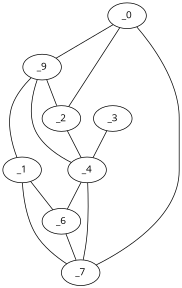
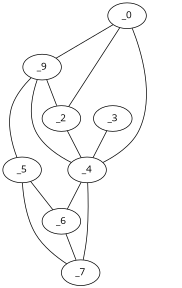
  graph {
    fontname="Open Sans"
    node [fontname="Open Sans" y=15]
    edge [fontname="Open Sans" valence=1]
    _0 [x=18]
    n2 [label=_9 x=19 y=21]
    _2 [x=21 y=50]
    _7 [x=112]
-   _5 [x=110 y=22 label=_1]
+   _5 [x=110 y=22]
    _4 [x=109 y=35]
    _6 [x=111 y=30]
    _3 [x=29 y=104]
    _0 -- n2 [valence=2]
    _0 -- _2
-   _0 -- _7
+   _0 -- _4
    n2 -- _2 [valence=2]
    n2 -- _5 [valence=2]
    n2 -- _4 [valence=2]
    _2 -- _4
    _5 -- _7
    _5 -- _6 [valence=2]
    _4 -- _7
    _4 -- _6
    _6 -- _7
    _3 -- _4
  }
